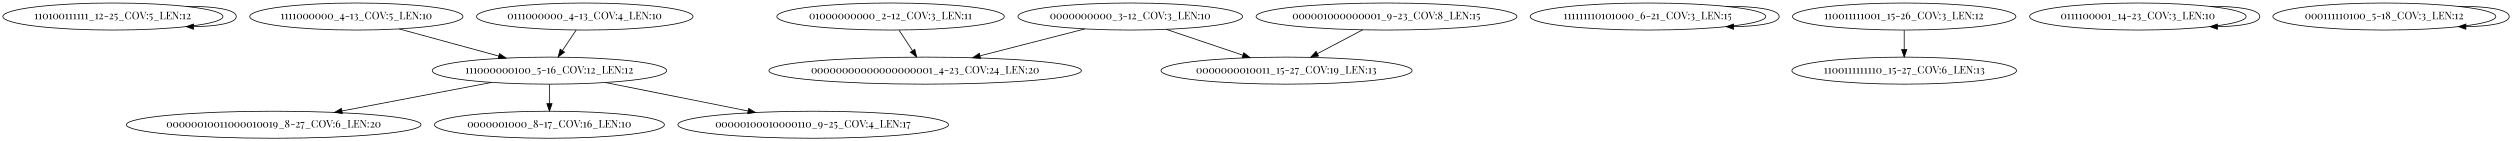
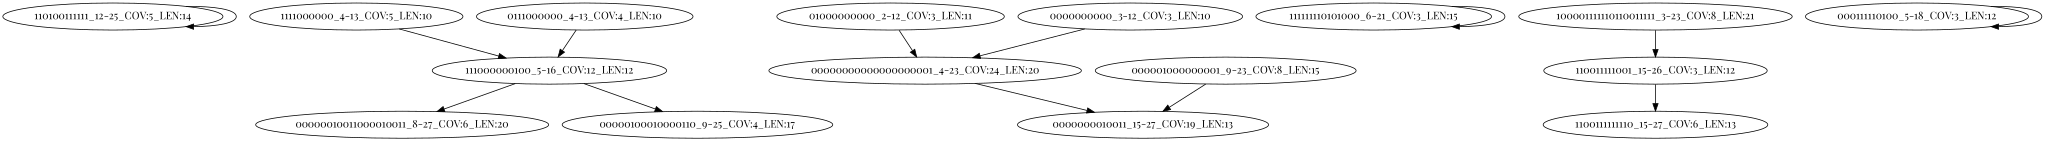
  digraph {
    fontname="Playfair Display"
    node [fontname="Playfair Display"]
    edge [fontname="Playfair Display"]
-   "110100111111_12-25_COV:5_LEN:12"
+   "110100111111_12-25_COV:5_LEN:12" [label="110100111111_12-25_COV:5_LEN:14"]
    "1111000000_4-13_COV:5_LEN:10"
    "111000000100_5-16_COV:12_LEN:12"
-   "00000010011000010011_8-27_COV:6_LEN:20" [label="00000010011000010019_8-27_COV:6_LEN:20"]
-   "0000001000_8-17_COV:16_LEN:10"
+   "00000010011000010011_8-27_COV:6_LEN:20"
    "00000100010000110_9-25_COV:4_LEN:17"
    "01000000000_2-12_COV:3_LEN:11"
    "00000000000000000001_4-23_COV:24_LEN:20"
    "0000000010011_15-27_COV:19_LEN:13"
    "111111110101000_6-21_COV:3_LEN:15"
    "0000000000_3-12_COV:3_LEN:10"
    "000001000000001_9-23_COV:8_LEN:15"
    "0111000000_4-13_COV:4_LEN:10"
+   "100001111110110011111_3-23_COV:8_LEN:21"
    "110011111001_15-26_COV:3_LEN:12"
    "1100111111110_15-27_COV:6_LEN:13"
-   "0111100001_14-23_COV:3_LEN:10"
    "000111110100_5-18_COV:3_LEN:12"
    "110100111111_12-25_COV:5_LEN:12" -> "110100111111_12-25_COV:5_LEN:12"
    "1111000000_4-13_COV:5_LEN:10" -> "111000000100_5-16_COV:12_LEN:12"
    "111000000100_5-16_COV:12_LEN:12" -> "00000010011000010011_8-27_COV:6_LEN:20"
-   "111000000100_5-16_COV:12_LEN:12" -> "0000001000_8-17_COV:16_LEN:10"
    "111000000100_5-16_COV:12_LEN:12" -> "00000100010000110_9-25_COV:4_LEN:17"
    "01000000000_2-12_COV:3_LEN:11" -> "00000000000000000001_4-23_COV:24_LEN:20"
-   "0000000000_3-12_COV:3_LEN:10" -> "0000000010011_15-27_COV:19_LEN:13"
+   "00000000000000000001_4-23_COV:24_LEN:20" -> "0000000010011_15-27_COV:19_LEN:13"
    "111111110101000_6-21_COV:3_LEN:15" -> "111111110101000_6-21_COV:3_LEN:15"
    "0000000000_3-12_COV:3_LEN:10" -> "00000000000000000001_4-23_COV:24_LEN:20"
    "000001000000001_9-23_COV:8_LEN:15" -> "0000000010011_15-27_COV:19_LEN:13"
    "0111000000_4-13_COV:4_LEN:10" -> "111000000100_5-16_COV:12_LEN:12"
+   "100001111110110011111_3-23_COV:8_LEN:21" -> "110011111001_15-26_COV:3_LEN:12"
    "110011111001_15-26_COV:3_LEN:12" -> "1100111111110_15-27_COV:6_LEN:13"
-   "0111100001_14-23_COV:3_LEN:10" -> "0111100001_14-23_COV:3_LEN:10"
    "000111110100_5-18_COV:3_LEN:12" -> "000111110100_5-18_COV:3_LEN:12"
  }
